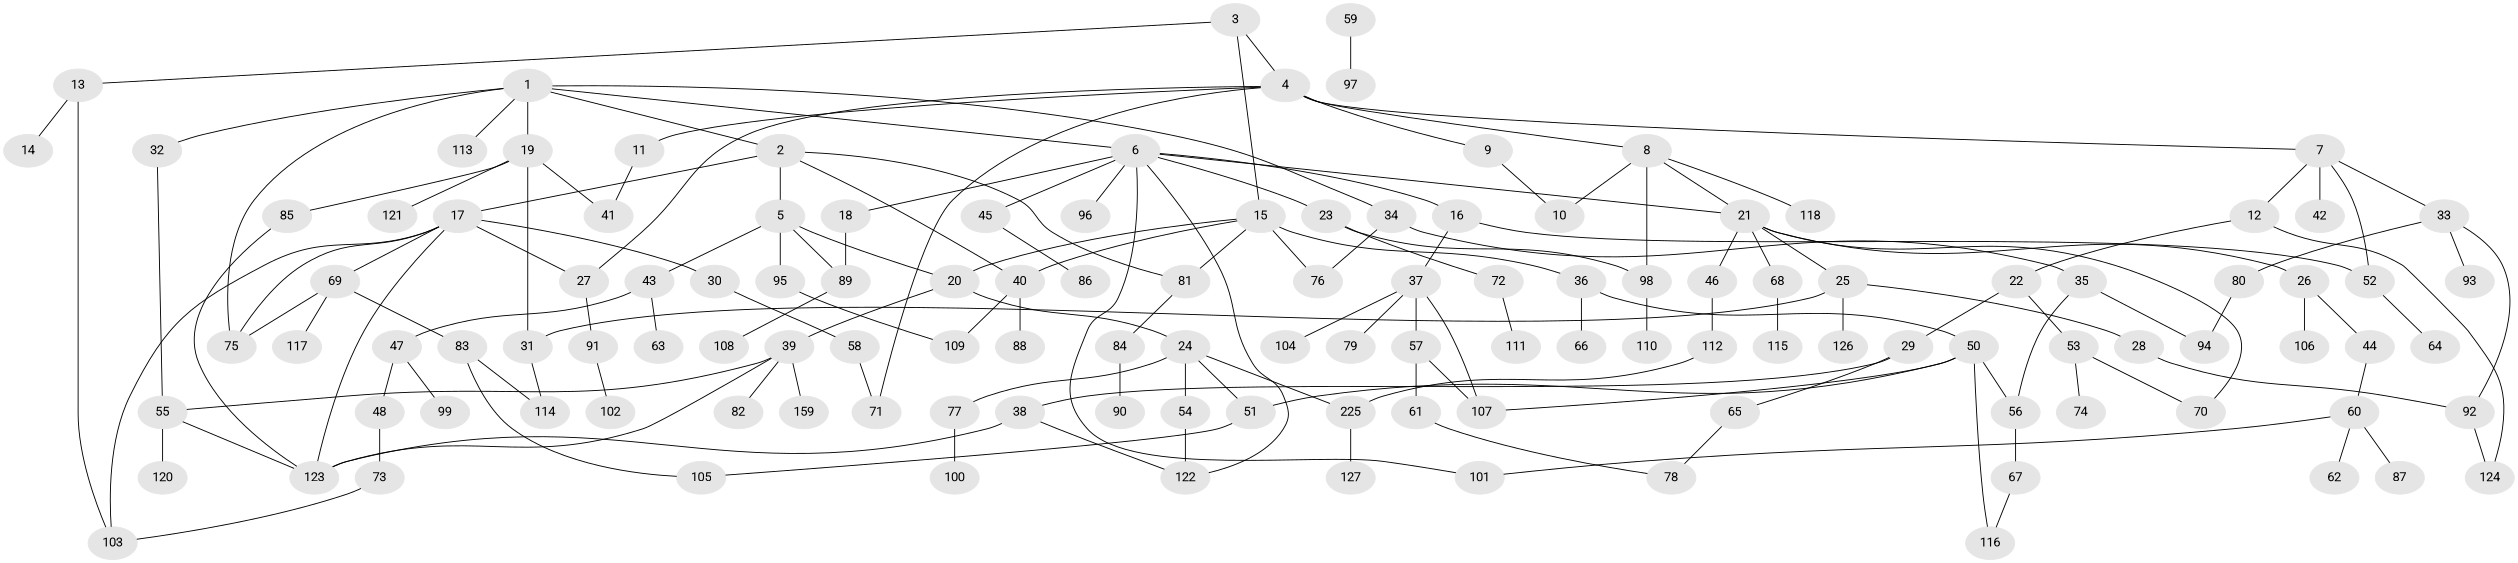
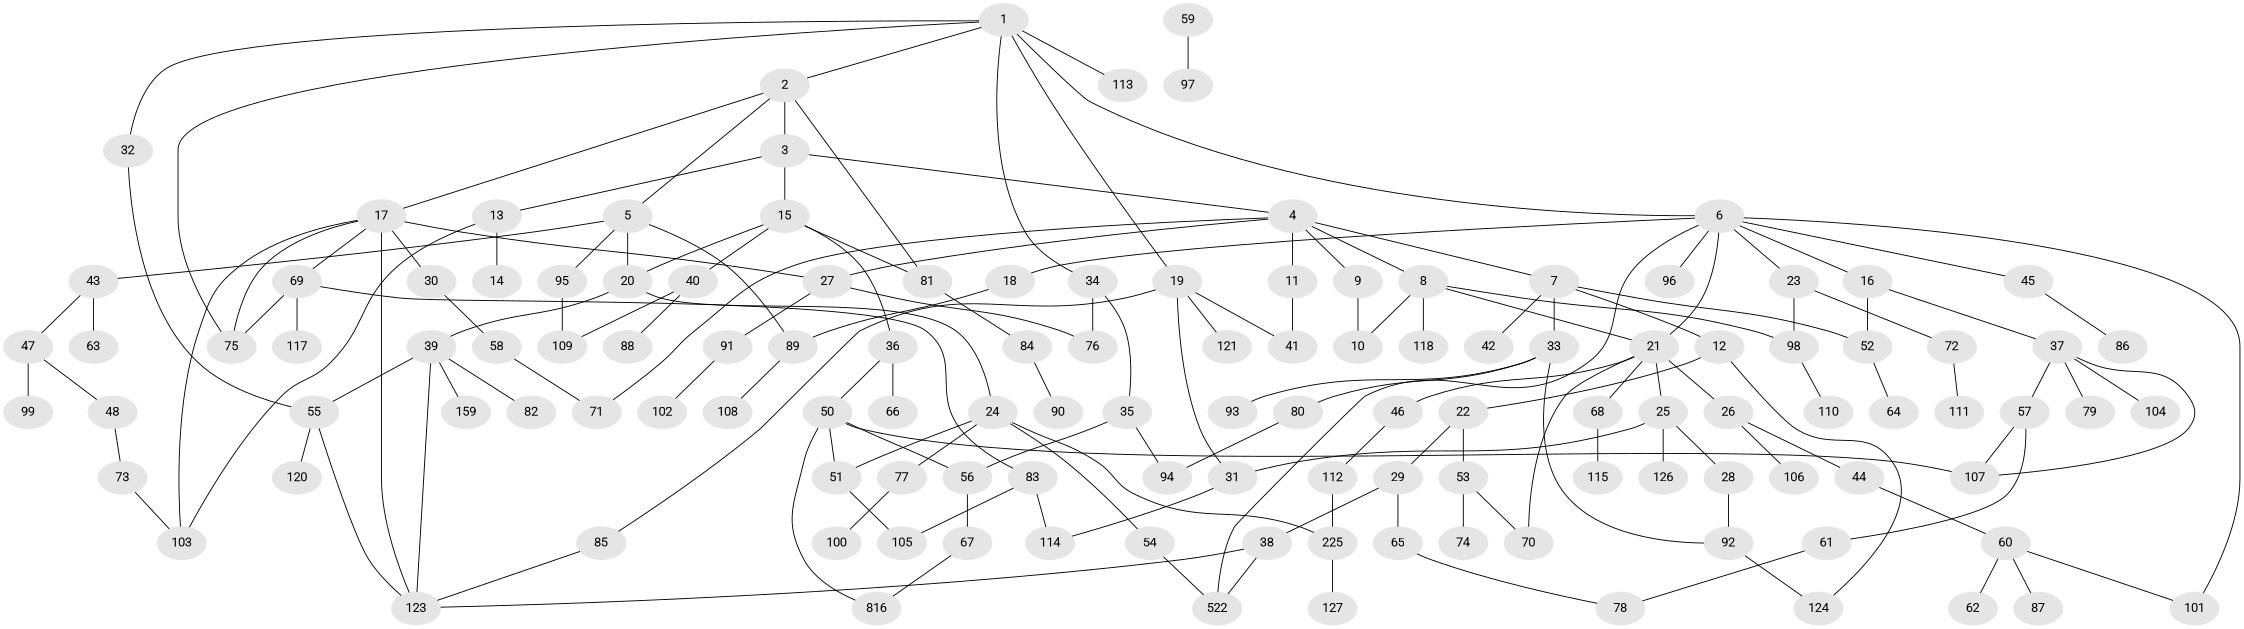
  graph {
    fontname=Roboto
    node [color=gray90 fontname=Roboto style=filled]
    edge [fontname=Roboto]
    1
    2
    6
    19
    32
    34
    75
    113
    3
    5
    17
    81
    16
    18
    21
    23
    45
    96
    101
-   122
+   122 [label=522]
    41
    31
    85
    121
    55
    76
    35
    4
    13
    15
    20
    43
    89
    95
    27
    103
    30
    69
    123
    84
    7
    8
    9
    11
    71
    14
    36
    40
    12
    33
    42
    52
    10
    98
    118
    91
    24
    39
    47
    63
    108
    109
    37
    25
    26
    46
    68
    70
    72
    86
    22
    124
    92
    80
    93
    64
    110
    29
    53
    50
    66
    88
    57
    79
    104
    107
    58
    83
    117
    114
    51
    54
    77
    n94 [label=225]
    82
    n96 [label=159]
    28
    126
    44
    106
    112
    115
    38
    65
    74
    111
    105
    100
    127
    60
    102
    78
    120
    94
    56
    67
-   116
+   116 [label=816]
    61
    48
    99
    62
    87
    73
    59
    97
    90
    1 -- 2
    1 -- 6
    1 -- 19
    1 -- 32
    1 -- 34
    1 -- 75
    1 -- 113
-   2 -- 40
+   2 -- 3
    2 -- 5
    2 -- 17
    2 -- 81
    6 -- 16
    6 -- 18
    6 -- 21
    6 -- 23
    6 -- 45
    6 -- 96
    6 -- 101
    6 -- 122
    19 -- 41
    19 -- 31
    19 -- 85
    19 -- 121
    32 -- 55
    34 -- 76
    34 -- 35
    3 -- 4
    3 -- 13
    3 -- 15
    5 -- 20
    5 -- 43
    5 -- 89
    5 -- 95
    17 -- 75
    17 -- 27
    17 -- 103
    17 -- 30
    17 -- 69
    17 -- 123
    81 -- 84
    16 -- 52
    16 -- 37
    18 -- 89
    21 -- 25
    21 -- 26
    21 -- 46
    21 -- 68
    21 -- 70
    23 -- 98
    23 -- 72
    45 -- 86
    31 -- 114
    85 -- 123
    55 -- 123
    55 -- 120
    35 -- 94
    35 -- 56
    4 -- 27
    4 -- 7
    4 -- 8
    4 -- 9
    4 -- 11
    4 -- 71
    13 -- 103
    13 -- 14
    15 -- 81
    15 -- 20
    15 -- 36
    15 -- 40
    20 -- 24
    20 -- 39
    43 -- 47
    43 -- 63
    89 -- 108
    95 -- 109
-   15 -- 76
+   27 -- 76
    27 -- 91
    30 -- 58
    69 -- 75
    69 -- 83
    69 -- 117
    84 -- 90
    7 -- 12
    7 -- 33
    7 -- 42
    7 -- 52
    8 -- 21
    8 -- 10
    8 -- 98
    8 -- 118
    9 -- 10
    11 -- 41
    36 -- 50
    36 -- 66
    40 -- 109
    40 -- 88
    12 -- 22
    12 -- 124
    33 -- 92
    33 -- 80
    33 -- 93
    52 -- 64
    98 -- 110
    91 -- 102
    24 -- 51
    24 -- 54
    24 -- 77
    24 -- n94
    39 -- 55
    39 -- 123
    39 -- 82
    39 -- n96
    47 -- 48
    47 -- 99
    37 -- 57
    37 -- 79
    37 -- 104
    37 -- 107
    25 -- 31
    25 -- 28
    25 -- 126
    26 -- 44
    26 -- 106
    46 -- 112
    68 -- 115
    72 -- 111
    22 -- 29
    22 -- 53
    92 -- 124
    80 -- 94
    29 -- 38
    29 -- 65
    53 -- 70
    53 -- 74
    50 -- 107
    50 -- 51
    50 -- 56
    50 -- 116
    57 -- 107
    57 -- 61
    58 -- 71
    83 -- 114
    83 -- 105
    51 -- 105
    54 -- 122
    77 -- 100
    n94 -- 127
    28 -- 92
    44 -- 60
    112 -- n94
    38 -- 122
    38 -- 123
    65 -- 78
    60 -- 101
    60 -- 62
    60 -- 87
    56 -- 67
    67 -- 116
    61 -- 78
    48 -- 73
    73 -- 103
    59 -- 97
  }
